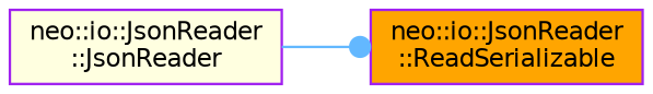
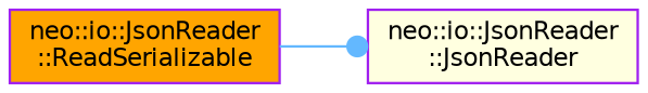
  digraph {
    rankdir=LR
    node [color=purple fontname=Helvetica fontsize=10 shape=box style=filled]
    n1 [fillcolor=orange fontcolor=black height=0.2 label="neo::io::JsonReader\l::ReadSerializable" width=0.4]
    n2 [fillcolor=lightyellow height=0.2 label="neo::io::JsonReader\l::JsonReader" width=0.4]
-   n2 -> n1 [color=steelblue1 fontname=Helvetica fontsize=10 labelfontname=Helvetica labelfontsize=10 style=solid arrowhead=dot]
+   n1 -> n2 [color=steelblue1 fontname=Helvetica fontsize=10 labelfontname=Helvetica labelfontsize=10 style=solid arrowhead=dot]
  }
